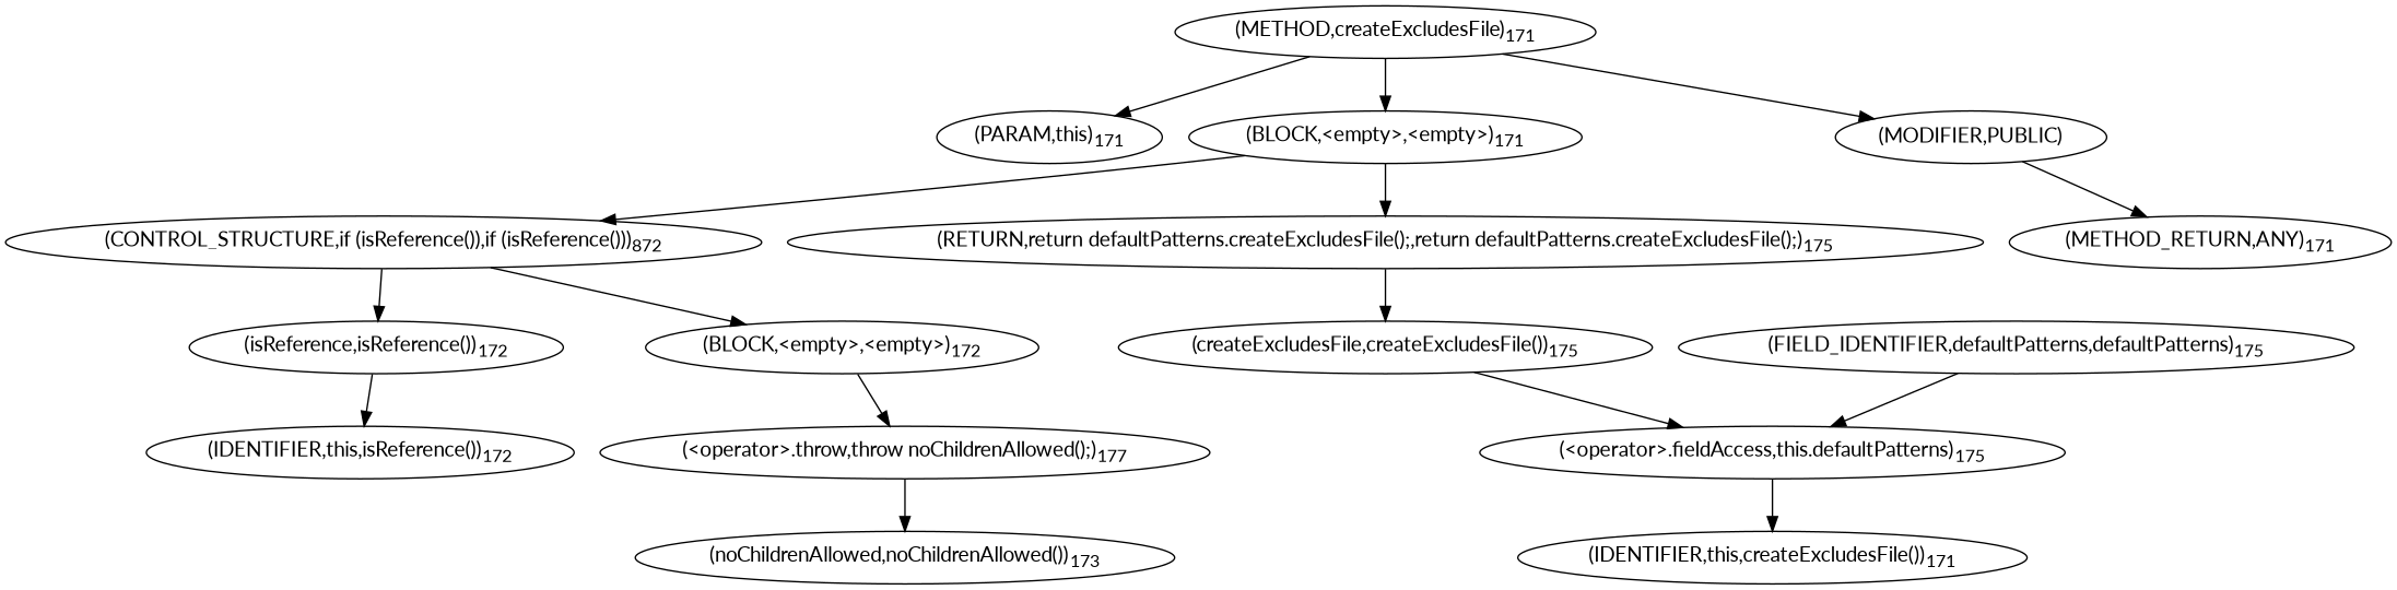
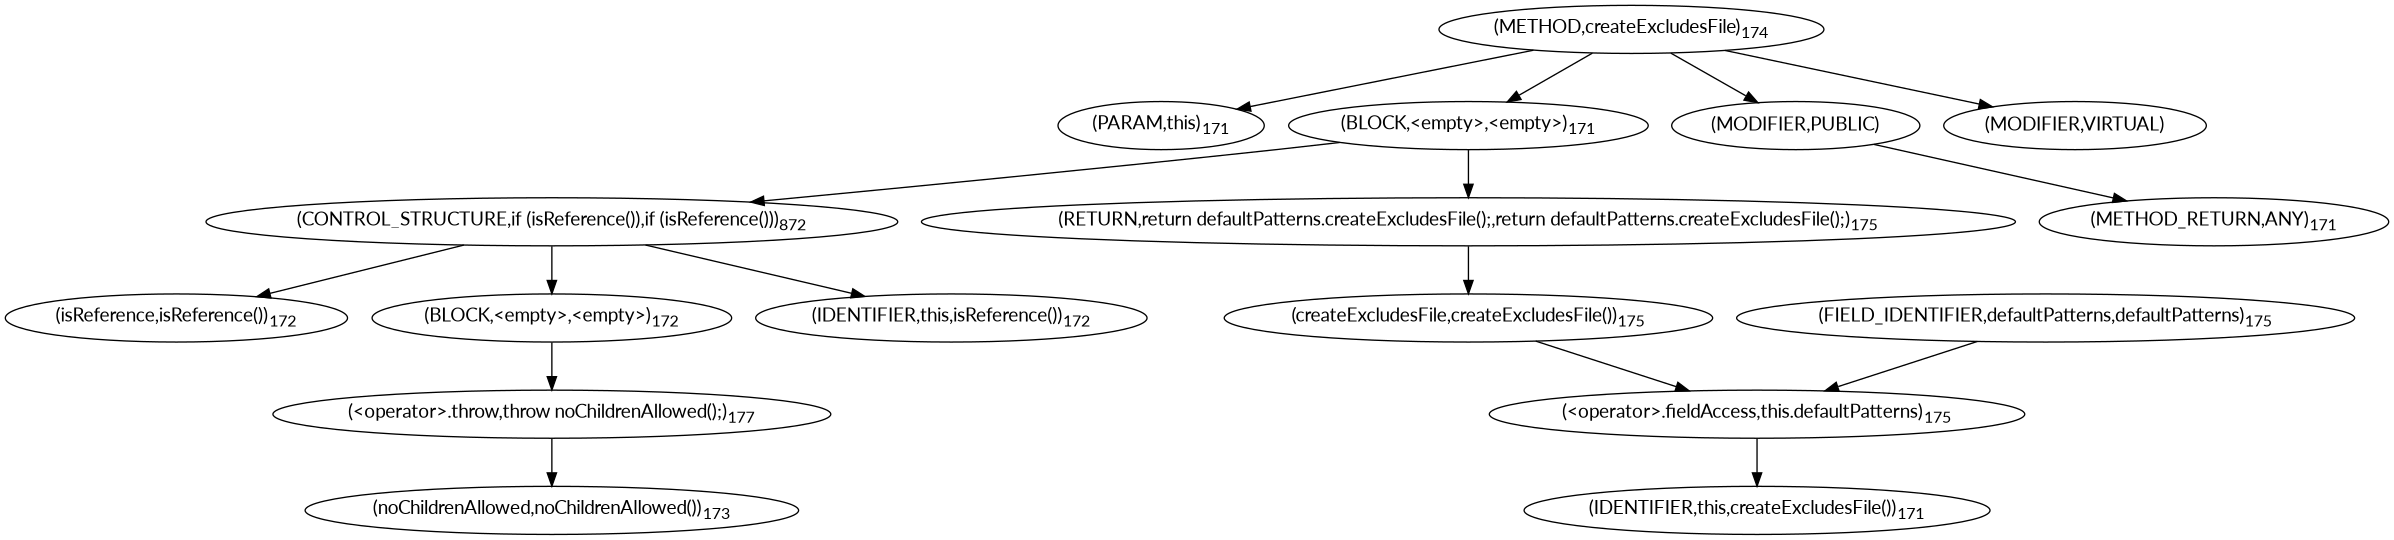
  digraph {
    fontname=Lato
    node [fontname=Lato]
    edge [fontname=Lato]
-   n1 [label=<(METHOD,createExcludesFile)<SUB>171</SUB>>]
+   n1 [label=<(METHOD,createExcludesFile)<SUB>174</SUB>>]
    n2 [label=<(PARAM,this)<SUB>171</SUB>>]
    n3 [label=<(BLOCK,&lt;empty&gt;,&lt;empty&gt;)<SUB>171</SUB>>]
    n4 [label=<(MODIFIER,PUBLIC)>]
+   n5 [label=<(MODIFIER,VIRTUAL)>]
    n6 [label=<(CONTROL_STRUCTURE,if (isReference()),if (isReference()))<SUB>872</SUB>>]
    n7 [label=<(RETURN,return defaultPatterns.createExcludesFile();,return defaultPatterns.createExcludesFile();)<SUB>175</SUB>>]
    n8 [label=<(METHOD_RETURN,ANY)<SUB>171</SUB>>]
    n9 [label=<(isReference,isReference())<SUB>172</SUB>>]
    n10 [label=<(BLOCK,&lt;empty&gt;,&lt;empty&gt;)<SUB>172</SUB>>]
    n11 [label=<(createExcludesFile,createExcludesFile())<SUB>175</SUB>>]
    n12 [label=<(IDENTIFIER,this,isReference())<SUB>172</SUB>>]
    n13 [label=<(&lt;operator&gt;.throw,throw noChildrenAllowed();)<SUB>177</SUB>>]
    n14 [label=<(noChildrenAllowed,noChildrenAllowed())<SUB>173</SUB>>]
    n15 [label=<(&lt;operator&gt;.fieldAccess,this.defaultPatterns)<SUB>175</SUB>>]
    n16 [label=<(IDENTIFIER,this,createExcludesFile())<SUB>171</SUB>>]
    n17 [label=<(FIELD_IDENTIFIER,defaultPatterns,defaultPatterns)<SUB>175</SUB>>]
    n1 -> n2
    n1 -> n3
    n1 -> n4
+   n1 -> n5
    n3 -> n6
    n3 -> n7
    n4 -> n8
    n6 -> n9
    n6 -> n10
    n7 -> n11
-   n9 -> n12
+   n6 -> n12
    n10 -> n13
    n11 -> n15
    n13 -> n14
    n15 -> n16
    n17 -> n15
  }
